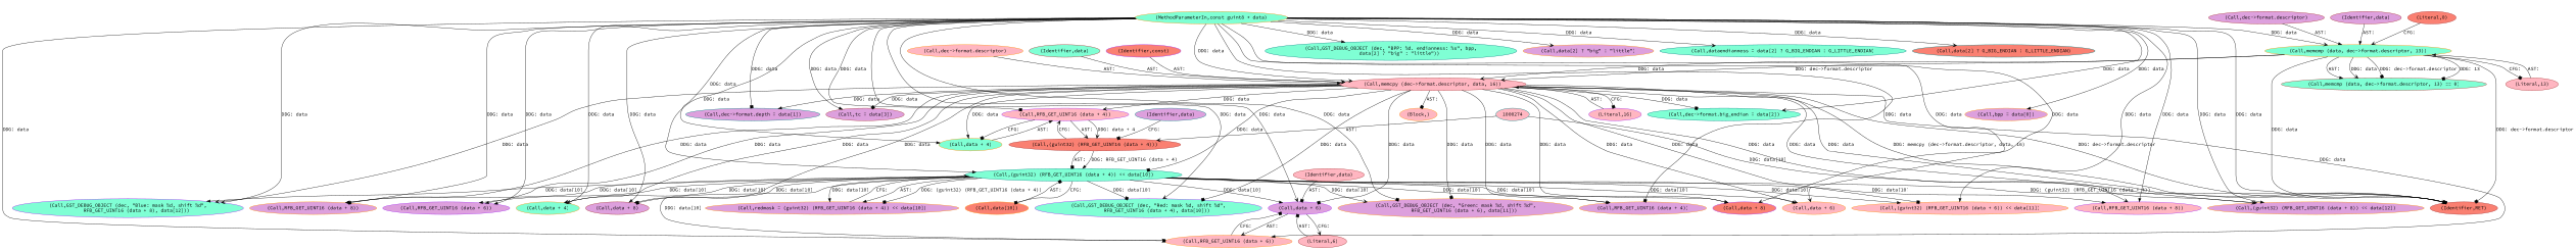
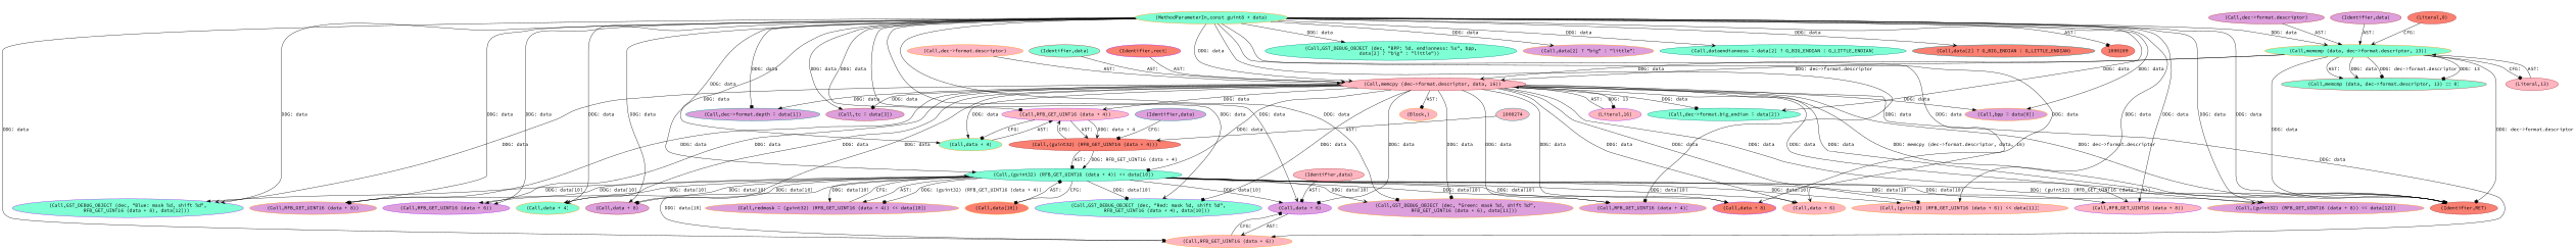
  digraph {
    fontname="Source Code Pro"
    node [color=darkorange fillcolor=plum fontname="Source Code Pro" style=filled]
    edge [arrowhead=vee fontname="Source Code Pro"]
    n1 [color=purple label="(Call,data + 6)"]
    n2 [fillcolor=lightpink label="(Call,RFB_GET_UINT16 (data + 6))"]
-   n3 [color=brown fillcolor=lightpink label="(Literal,6)"]
    n4 [color=teal fillcolor=aquamarine label="(Call,(guint32) (RFB_GET_UINT16 (data + 4)) << data[10])"]
    n5 [color=purple fillcolor=aquamarine label="(Call,GST_DEBUG_OBJECT (dec, \"Red: mask %d, shift %d\",\n      RFB_GET_UINT16 (data + 4), data[10]))"]
    n6 [label="(Call,GST_DEBUG_OBJECT (dec, \"Green: mask %d, shift %d\",\n      RFB_GET_UINT16 (data + 6), data[11]))"]
    n7 [label="(Call,RFB_GET_UINT16 (data + 4))"]
    n8 [color=purple fillcolor=salmon label="(Call,data + 8)"]
    n9 [label="(Call,(guint32) (RFB_GET_UINT16 (data + 8)) << data[12])"]
    n10 [fillcolor=lightpink label="(Call,data + 6)"]
    n11 [label="(Call,redmask = (guint32) (RFB_GET_UINT16 (data + 4)) << data[10])"]
    n12 [fillcolor=lightpink label="(Call,(guint32) (RFB_GET_UINT16 (data + 6)) << data[11])"]
    n13 [color=purple fillcolor=lightpink label="(Call,RFB_GET_UINT16 (data + 8))"]
    n14 [color=purple fillcolor=aquamarine label="(Call,GST_DEBUG_OBJECT (dec, \"Blue: mask %d, shift %d\",\n      RFB_GET_UINT16 (data + 8), data[12]))"]
    n15 [label="(Call,RFB_GET_UINT16 (data + 8))"]
    n16 [color=purple label="(Call,RFB_GET_UINT16 (data + 6))"]
    n17 [fillcolor=aquamarine label="(Call,data + 4)"]
    n18 [fillcolor=salmon label="(Call,data[10])"]
    n19 [color=brown fillcolor=salmon label="(Identifier,RET)"]
    n20 [color=brown label="(Call,data + 8)"]
    n21 [color=brown fillcolor=salmon label="(Call,(guint32) (RFB_GET_UINT16 (data + 4)))"]
    n22 [color=purple fillcolor=lightpink label="(Call,RFB_GET_UINT16 (data + 4))"]
    n23 [fillcolor=aquamarine label="(Call,data + 4)"]
    n24 [color=brown fillcolor=lightpink label="(Call,memcpy (dec->format.descriptor, data, 16))"]
    n25 [color=teal fillcolor=aquamarine label="(Call,dec->format.big_endian = data[2])"]
    n26 [label="(Call,bpp = data[0])"]
    n27 [color=purple fillcolor=lightpink label="(Literal,16)"]
    n28 [fillcolor=lightpink label="(Block,)"]
    n29 [color=teal label="(Call,dec->format.depth = data[1])"]
    n30 [color=brown label="(Call,tc = data[3])"]
    n31 [fillcolor=aquamarine label="(Call,memcmp (data, dec->format.descriptor, 13))"]
    n32 [color=brown fillcolor=lightpink label="(Literal,13)"]
    n33 [color=brown fillcolor=aquamarine label="(Call,memcmp (data, dec->format.descriptor, 13) == 0)"]
    n34 [fillcolor=aquamarine label="(MethodParameterIn,const guint8 * data)"]
    n35 [color=teal fillcolor=aquamarine label="(Call,GST_DEBUG_OBJECT (dec, \"BPP: %d. endianness: %s\", bpp,\n      data[2] ? \"big\" : \"little\"))"]
    n36 [label="(Call,data[2] ? \"big\" : \"little\")"]
    n37 [color=teal fillcolor=aquamarine label="(Call,dataendianness = data[2] ? G_BIG_ENDIAN : G_LITTLE_ENDIAN)"]
    n38 [color=teal fillcolor=salmon label="(Call,data[2] ? G_BIG_ENDIAN : G_LITTLE_ENDIAN)"]
+   1000109 [color=brown fillcolor=salmon]
    n40 [fillcolor=lightpink label="(Call,dec->format.descriptor)"]
    n41 [color=brown label="(Identifier,data)"]
    n42 [color=teal label="(Identifier,data)"]
    n43 [color=brown fillcolor=salmon label="(Literal,0)"]
    n44 [color=brown fillcolor=aquamarine label="(Identifier,data)"]
    n45 [color=brown label="(Call,dec->format.descriptor)"]
    n46 [color=brown fillcolor=lightpink label="(Identifier,data)"]
-   n47 [color=purple fillcolor=salmon label="(Identifier,const)"]
+   n47 [color=purple fillcolor=salmon label="(Identifier,rect)"]
    1000274 [color=teal fillcolor=lightpink]
    n1 -> n2 [label="AST: "]
-   n1 -> n3 [label="CFG: "]
    n2 -> n1 [arrowhead=box label="CFG: "]
-   n3 -> n1 [arrowhead=box label="AST: "]
    n4 -> n1 [arrowhead=normal label="DDG: data[10]"]
    n4 -> n2 [arrowhead=box label="DDG: data[10]"]
    n4 -> n5 [arrowhead=box label="DDG: data[10]"]
    n4 -> n6 [label="DDG: data[10]"]
    n4 -> n7 [label="DDG: data[10]"]
    n4 -> n8 [label="DDG: data[10]"]
-   1000274 -> n9 [label="DDG: data[10]"]
+   n4 -> n9 [label="DDG: data[10]"]
    n4 -> n10 [label="DDG: data[10]"]
    n4 -> n11 [arrowhead=normal label="AST: "]
    n4 -> n11 [arrowhead=box label="DDG: (guint32) (RFB_GET_UINT16 (data + 4))"]
    n4 -> n11 [arrowhead=normal label="DDG: data[10]"]
    n4 -> n12 [arrowhead=normal label="DDG: data[10]"]
    n4 -> n13 [arrowhead=normal label="DDG: data[10]"]
    n4 -> n14 [arrowhead=normal label="DDG: data[10]"]
    n4 -> n15 [arrowhead=normal label="DDG: data[10]"]
    n4 -> n16 [arrowhead=normal label="DDG: data[10]"]
    n4 -> n17 [label="DDG: data[10]"]
    n4 -> n18 [arrowhead=box label="CFG: "]
    n4 -> n19 [arrowhead=normal label="DDG: (guint32) (RFB_GET_UINT16 (data + 4))"]
    n4 -> n20 [arrowhead=normal label="DDG: data[10]"]
    n11 -> n4 [label="CFG: "]
    n18 -> n4 [arrowhead=box label="AST: "]
    n21 -> n4 [arrowhead=box label="AST: "]
    n21 -> n4 [arrowhead=normal label="DDG: RFB_GET_UINT16 (data + 4)"]
    n21 -> n22 [label="CFG: "]
    n22 -> n21 [label="AST: "]
    n22 -> n21 [label="DDG: data + 4"]
    n22 -> n23 [arrowhead=box label="CFG: "]
    n23 -> n22 [arrowhead=normal label="AST: "]
    n24 -> n1 [arrowhead=box label="DDG: data"]
    n24 -> n2 [arrowhead=normal label="DDG: data"]
    n24 -> n4 [arrowhead=box label="DDG: data"]
    n24 -> n5 [arrowhead=box label="DDG: data"]
    n24 -> n6 [arrowhead=box label="DDG: data"]
    n24 -> n7 [arrowhead=normal label="DDG: data"]
    n24 -> n8 [arrowhead=normal label="DDG: data"]
    n24 -> n9 [label="DDG: data"]
    n24 -> n10 [arrowhead=normal label="DDG: data"]
    n24 -> n12 [arrowhead=box label="DDG: data"]
    n24 -> n13 [label="DDG: data"]
    n24 -> n14 [label="DDG: data"]
    n24 -> n15 [label="DDG: data"]
    n24 -> n16 [arrowhead=normal label="DDG: data"]
    n24 -> n17 [label="DDG: data"]
    n24 -> n19 [label="DDG: data"]
    n24 -> n19 [arrowhead=box label="DDG: memcpy (dec->format.descriptor, data, 16)"]
    n24 -> n19 [arrowhead=box label="DDG: dec->format.descriptor"]
    n24 -> n20 [arrowhead=box label="DDG: data"]
    n24 -> n22 [label="DDG: data"]
    n24 -> n23 [arrowhead=normal label="DDG: data"]
    n24 -> n25 [arrowhead=box label="DDG: data"]
-   n24 -> n27 [arrowhead=box label="CFG: "]
+   n24 -> n26 [arrowhead=normal label="DDG: data"]
+   n24 -> n27 [arrowhead=box label="DDG: 13"]
    n24 -> n28 [arrowhead=box label="AST: "]
    n24 -> n29 [arrowhead=normal label="DDG: data"]
    n24 -> n30 [arrowhead=box label="DDG: data"]
    n27 -> n24 [arrowhead=normal label="AST: "]
    n31 -> n19 [label="DDG: data"]
    n31 -> n19 [arrowhead=box label="DDG: dec->format.descriptor"]
    n31 -> n24 [label="DDG: dec->format.descriptor"]
    n31 -> n24 [label="DDG: data"]
    n31 -> n32 [arrowhead=box label="CFG: "]
    n31 -> n33 [arrowhead=normal label="AST: "]
    n31 -> n33 [label="DDG: data"]
    n31 -> n33 [arrowhead=box label="DDG: dec->format.descriptor"]
    n31 -> n33 [arrowhead=box label="DDG: 13"]
    n32 -> n31 [arrowhead=normal label="AST: "]
    n34 -> n1 [label="DDG: data"]
    n34 -> n2 [label="DDG: data"]
    n34 -> n4 [arrowhead=normal label="DDG: data"]
    n34 -> n5 [label="DDG: data"]
    n34 -> n6 [arrowhead=box label="DDG: data"]
    n34 -> n7 [arrowhead=box label="DDG: data"]
    n34 -> n8 [label="DDG: data"]
    n34 -> n9 [arrowhead=normal label="DDG: data"]
    n34 -> n10 [label="DDG: data"]
    n34 -> n12 [arrowhead=normal label="DDG: data"]
    n34 -> n13 [arrowhead=normal label="DDG: data"]
    n34 -> n14 [label="DDG: data"]
    n34 -> n15 [arrowhead=box label="DDG: data"]
    n34 -> n16 [arrowhead=normal label="DDG: data"]
    n34 -> n17 [label="DDG: data"]
    n34 -> n19 [arrowhead=normal label="DDG: data"]
    n34 -> n20 [arrowhead=normal label="DDG: data"]
    n34 -> n22 [arrowhead=box label="DDG: data"]
    n34 -> n23 [arrowhead=normal label="DDG: data"]
    n34 -> n24 [label="DDG: data"]
    n34 -> n25 [label="DDG: data"]
    n34 -> n26 [arrowhead=normal label="DDG: data"]
    n34 -> n29 [arrowhead=box label="DDG: data"]
    n34 -> n30 [arrowhead=normal label="DDG: data"]
    n34 -> n31 [label="DDG: data"]
    n34 -> n35 [arrowhead=normal label="DDG: data"]
    n34 -> n36 [label="DDG: data"]
    n34 -> n37 [label="DDG: data"]
    n34 -> n38 [label="DDG: data"]
+   n34 -> 1000109 [arrowhead=box label="AST: "]
    n40 -> n24 [arrowhead=normal label="AST: "]
    n41 -> n31 [arrowhead=normal label="AST: "]
    n42 -> n21 [arrowhead=box label="CFG: "]
    n43 -> n31 [label="CFG: "]
    n44 -> n24 [label="AST: "]
    n45 -> n31 [arrowhead=normal label="AST: "]
    n46 -> n1 [arrowhead=box label="AST: "]
    n47 -> n24 [label="AST: "]
    1000274 -> n21 [label="AST: "]
  }
